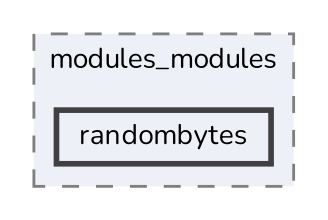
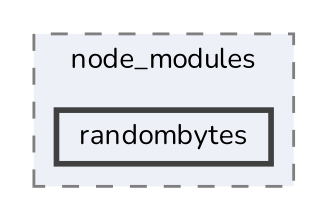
  digraph {
    compound=true
    fontname=Nunito
    n1 [color=grey25 fillcolor="#edf0f7" fontname=Nunito fontsize=10 height=0.2 label=randombytes shape=box style="filled,bold" width=0.4]
    subgraph cluster_1 {
      bgcolor="#edf0f7"
      fontsize=10
-     label=modules_modules
+     label=node_modules
      pencolor=grey50
      style="filled,dashed"
      n1
    }
  }
